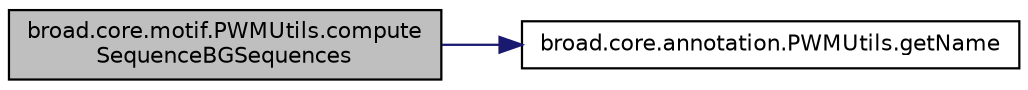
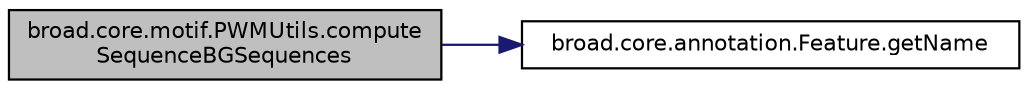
  digraph {
    rankdir=LR
    node [color=black fontname=Helvetica fontsize=10 shape=record style=filled]
    n1 [fillcolor=grey75 fontcolor=black height=0.2 label="broad.core.motif.PWMUtils.compute\lSequenceBGSequences" width=0.4]
-   n2 [fillcolor=white height=0.2 label="broad.core.annotation.PWMUtils.getName" width=0.4]
+   n2 [fillcolor=white height=0.2 label="broad.core.annotation.Feature.getName" width=0.4]
    n1 -> n2 [color=midnightblue fontname=Helvetica fontsize=10 labelfontname=Helvetica labelfontsize=10 style=solid]
  }
